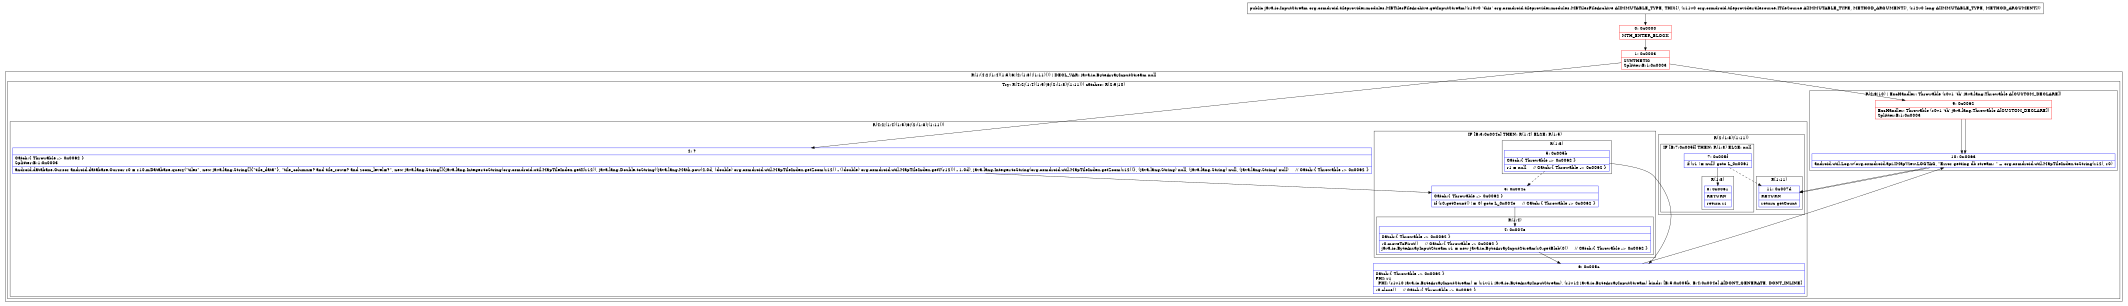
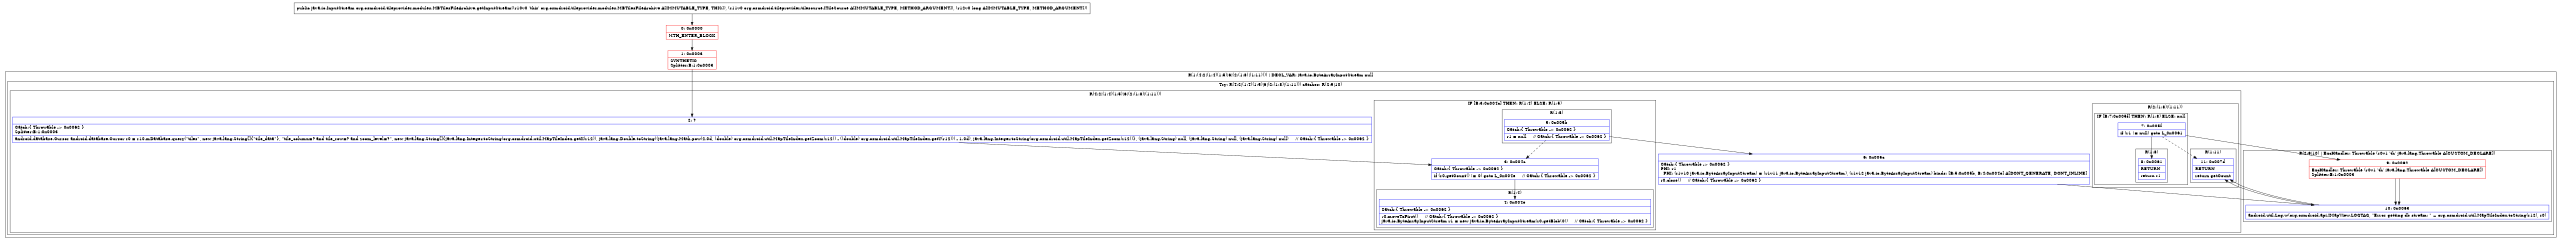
  digraph {
    node [color=blue shape=record]
    n1 [label="{4\:\ 0x004e|Catch:\{ Throwable \-\> 0x0062 \}\l|r0.moveToFirst()     \/\/ Catch:\{ Throwable \-\> 0x0062 \}\ljava.io.ByteArrayInputStream r1 = new java.io.ByteArrayInputStream(r0.getBlob(0))     \/\/ Catch:\{ Throwable \-\> 0x0062 \}\l}"]
    n2 [label="{5\:\ 0x005b|Catch:\{ Throwable \-\> 0x0062 \}\l|r1 = null     \/\/ Catch:\{ Throwable \-\> 0x0062 \}\l}"]
    n3 [label="{3\:\ 0x004c|Catch:\{ Throwable \-\> 0x0062 \}\l|if (r0.getCount() != 0) goto L_0x004e     \/\/ Catch:\{ Throwable \-\> 0x0062 \}\l}"]
    n4 [label="{8\:\ 0x0061|RETURN\l|return r1\l}"]
    n5 [label="{7\:\ 0x005f|if (r1 != null) goto L_0x0061\l}"]
    n6 [label="{11\:\ 0x007d|RETURN\l|return getCount\l}"]
    n7 [label="{2\:\ ?|Catch:\{ Throwable \-\> 0x0062 \}\lSplitter:B:1:0x0003\l|android.database.Cursor android.database.Cursor r0 = r10.mDatabase.query(\"tiles\", new java.lang.String[]\{\"tile_data\"\}, \"tile_column=? and tile_row=? and zoom_level=?\", new java.lang.String[]\{java.lang.Integer.toString(org.osmdroid.util.MapTileIndex.getX(r12)), java.lang.Double.toString((java.lang.Math.pow(2.0d, (double) org.osmdroid.util.MapTileIndex.getZoom(r12)) \- ((double) org.osmdroid.util.MapTileIndex.getY(r12))) \- 1.0d), java.lang.Integer.toString(org.osmdroid.util.MapTileIndex.getZoom(r12))\}, (java.lang.String) null, (java.lang.String) null, (java.lang.String) null)     \/\/ Catch:\{ Throwable \-\> 0x0062 \}\l}"]
    n8 [label="{6\:\ 0x005c|Catch:\{ Throwable \-\> 0x0062 \}\lPHI: r1 \l  PHI: (r1v10 java.io.ByteArrayInputStream) = (r1v11 java.io.ByteArrayInputStream), (r1v12 java.io.ByteArrayInputStream) binds: [B:5:0x005b, B:4:0x004e] A[DONT_GENERATE, DONT_INLINE]\l|r0.close()     \/\/ Catch:\{ Throwable \-\> 0x0062 \}\l}"]
    n9 [color=red label="{9\:\ 0x0062|ExcHandler: Throwable (r0v1 'th' java.lang.Throwable A[CUSTOM_DECLARE])\lSplitter:B:1:0x0003\l}"]
    n10 [label="{10\:\ 0x0063|android.util.Log.w(org.osmdroid.api.IMapView.LOGTAG, \"Error getting db stream: \" + org.osmdroid.util.MapTileIndex.toString(r12), r0)\l}"]
    n11 [color=red label="{0\:\ 0x0000|MTH_ENTER_BLOCK\l}"]
    n12 [color=red label="{1\:\ 0x0003|SYNTHETIC\lSplitter:B:1:0x0003\l}"]
    n13 [label="{public java.io.InputStream org.osmdroid.tileprovider.modules.MBTilesFileArchive.getInputStream((r10v0 'this' org.osmdroid.tileprovider.modules.MBTilesFileArchive A[IMMUTABLE_TYPE, THIS]), (r11v0 org.osmdroid.tileprovider.tilesource.ITileSource A[IMMUTABLE_TYPE, METHOD_ARGUMENT]), (r12v0 long A[IMMUTABLE_TYPE, METHOD_ARGUMENT])) }" color=""]
    subgraph cluster_1 {
      label="R(1:(4:2|(1:4)(1:5)|6|(2:(1:8)|(1:11)))) | DECL_VAR: java.io.ByteArrayInputStream null\l"
      subgraph cluster_2 {
        label="Try: R(4:2|(1:4)(1:5)|6|(2:(1:8)|(1:11))) catches: R(2:9|10)"
        subgraph cluster_3 {
          label="R(4:2|(1:4)(1:5)|6|(2:(1:8)|(1:11)))"
          n7
          n8
          subgraph cluster_4 {
            label="IF [B:3:0x004c] THEN: R(1:4) ELSE: R(1:5)"
            n3
            subgraph cluster_5 {
              label="R(1:4)"
              n1
            }
            subgraph cluster_6 {
              label="R(1:5)"
              n2
            }
          }
          subgraph cluster_7 {
            label="R(2:(1:8)|(1:11))"
            subgraph cluster_8 {
              label="IF [B:7:0x005f] THEN: R(1:8) ELSE: null"
              n5
              subgraph cluster_9 {
                label="R(1:8)"
                n4
              }
            }
            subgraph cluster_10 {
              label="R(1:11)"
              n6
            }
          }
        }
        subgraph cluster_11 {
          label="R(2:9|10) | ExcHandler: Throwable (r0v1 'th' java.lang.Throwable A[CUSTOM_DECLARE])\l"
          n9
          n10
        }
      }
    }
    subgraph cluster_12 {
      label="R(2:9|10) | ExcHandler: Throwable (r0v1 'th' java.lang.Throwable A[CUSTOM_DECLARE])\l"
    }
-   n1 -> n8
    n2 -> n3 [style=dashed]
    n2 -> n8
    n3 -> n1
    n5 -> n4
    n5 -> n6 [style=dashed]
    n7 -> n3
    n8 -> n10
    n9 -> n10
    n9 -> n10
    n10 -> n6
    n10 -> n6
    n11 -> n12
    n12 -> n7
-   n12 -> n9
+   n5 -> n9
    n13 -> n11
  }
